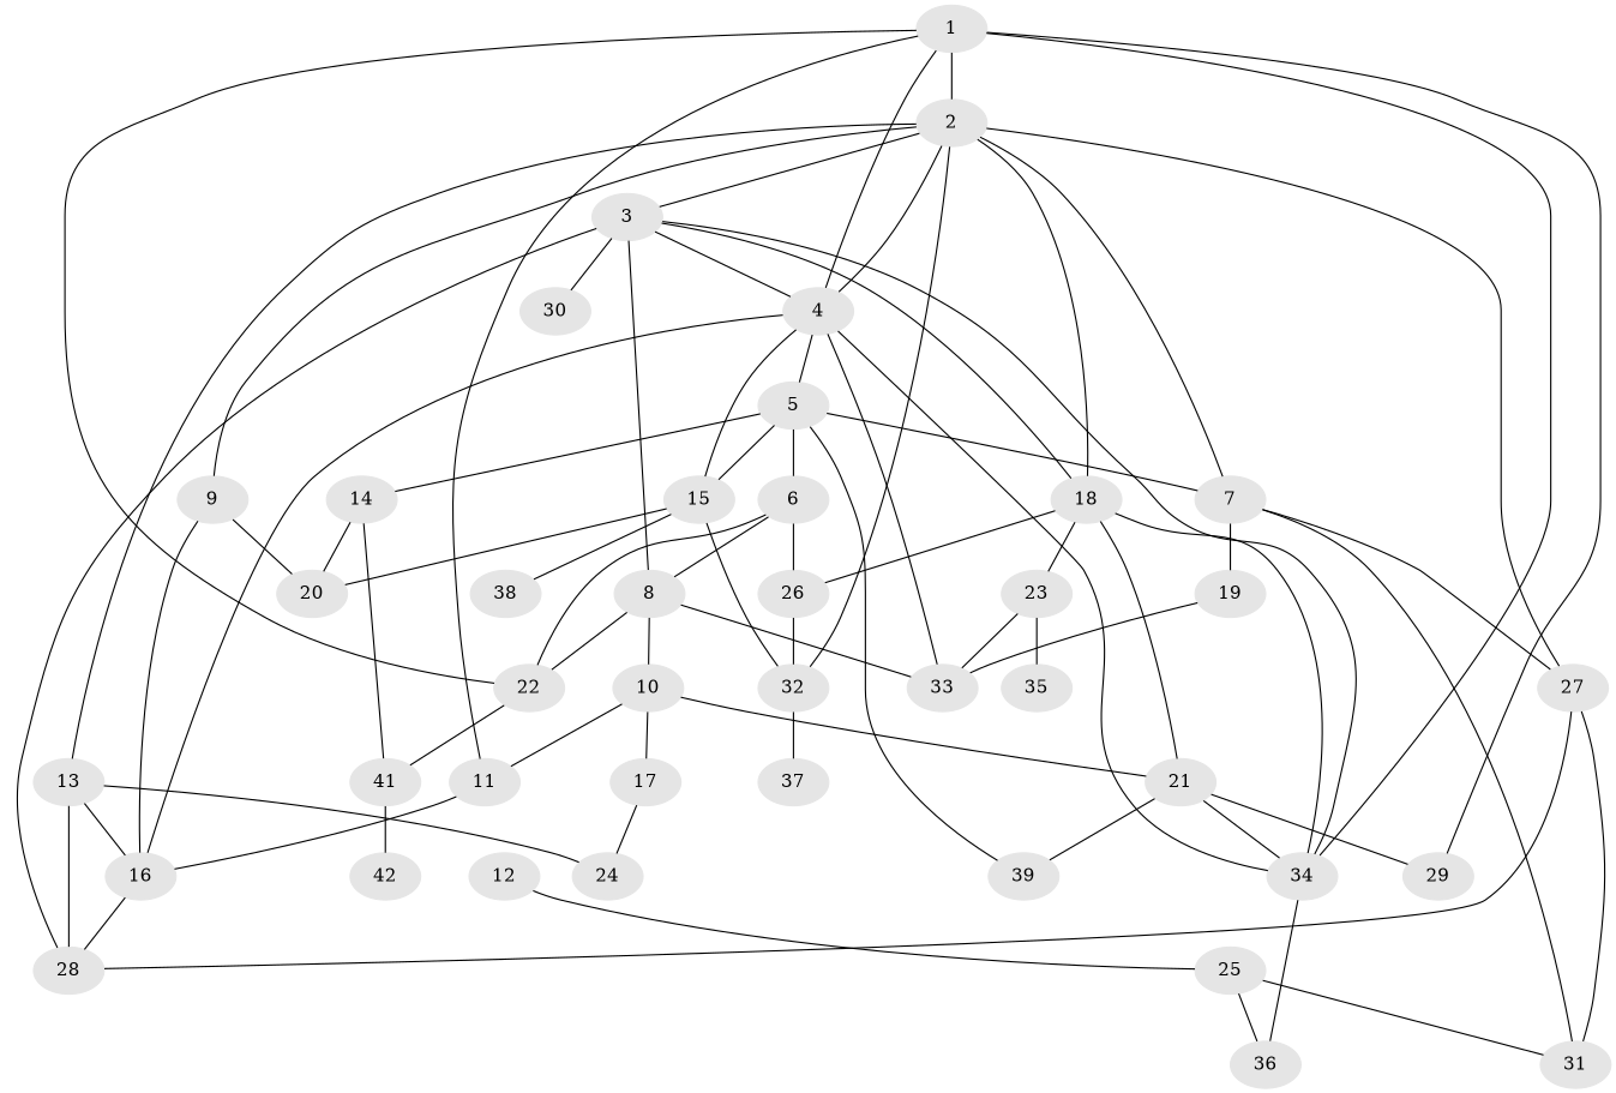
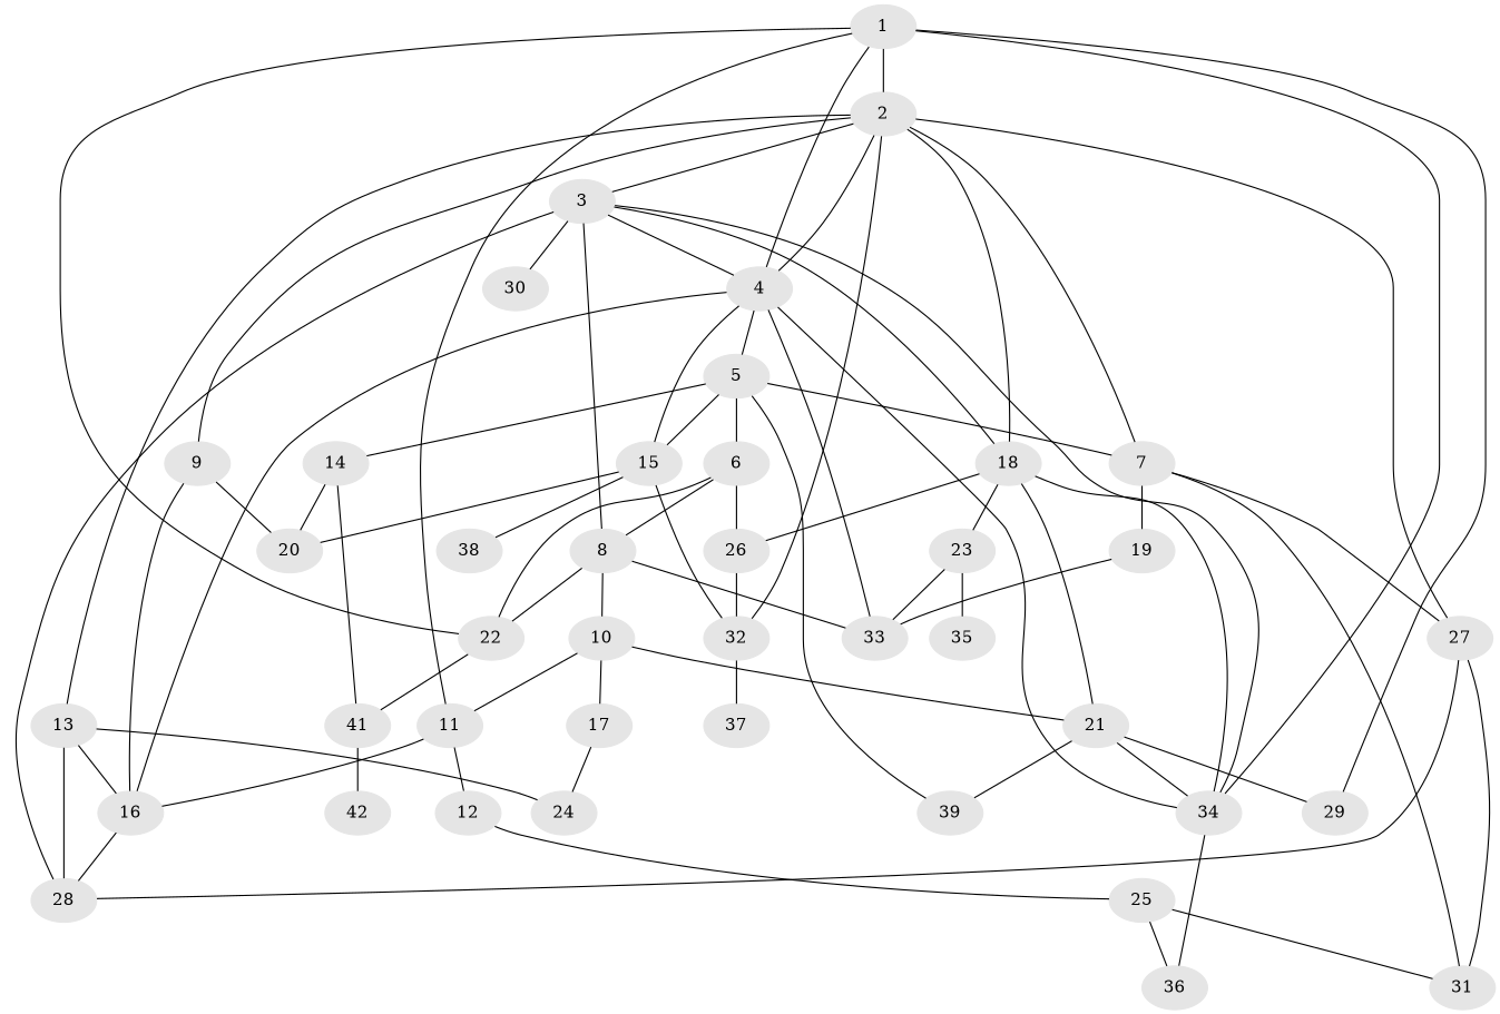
  graph {
    node [color=gray90 style=filled]
    edge [weight=1.0]
    1
    2
    4
    11
    22
    29
    34
    3
    7
    9
    13
    18
    27
    32
    5
    15
    16
    33
    12
    41
    36
    8
    28
    30
    19
    31
    20
    24
    26
    21
    23
    37
    10
    6
    14
    39
    38
    17
    25
    42
    35
    1 -- 2 [weight=2.0]
    1 -- 4
    1 -- 11
    1 -- 22
    1 -- 29
    1 -- 34
    2 -- 4
    2 -- 3
    2 -- 7
    2 -- 9
    2 -- 13
    2 -- 18
    2 -- 27
    2 -- 32 [weight=2.0]
    4 -- 34
    4 -- 5
    4 -- 15
    4 -- 16
    4 -- 33
    11 -- 16
+   11 -- 12
    22 -- 41
    34 -- 36
    3 -- 4
    3 -- 34
    3 -- 18
    3 -- 8 [weight=2.0]
    3 -- 28 [weight=2.0]
    3 -- 30
    7 -- 27
    7 -- 19
    7 -- 31
    9 -- 16
    9 -- 20
    13 -- 16 [weight=2.0]
    13 -- 28
    13 -- 24
    18 -- 34
    18 -- 26
    18 -- 21
    18 -- 23
    27 -- 28
    27 -- 31
    32 -- 37
    5 -- 7
    5 -- 15
    5 -- 6
    5 -- 14
    5 -- 39
    15 -- 32
    15 -- 20
    15 -- 38
    16 -- 28
    12 -- 25
    41 -- 42
    8 -- 22
    8 -- 33
    8 -- 10
    19 -- 33
    26 -- 32
    21 -- 29
    21 -- 34
    21 -- 39
    23 -- 33
    23 -- 35
    10 -- 11
    10 -- 21
    10 -- 17
    6 -- 22
    6 -- 8
    6 -- 26
    14 -- 41
    14 -- 20
    17 -- 24
    25 -- 36
    25 -- 31
  }
